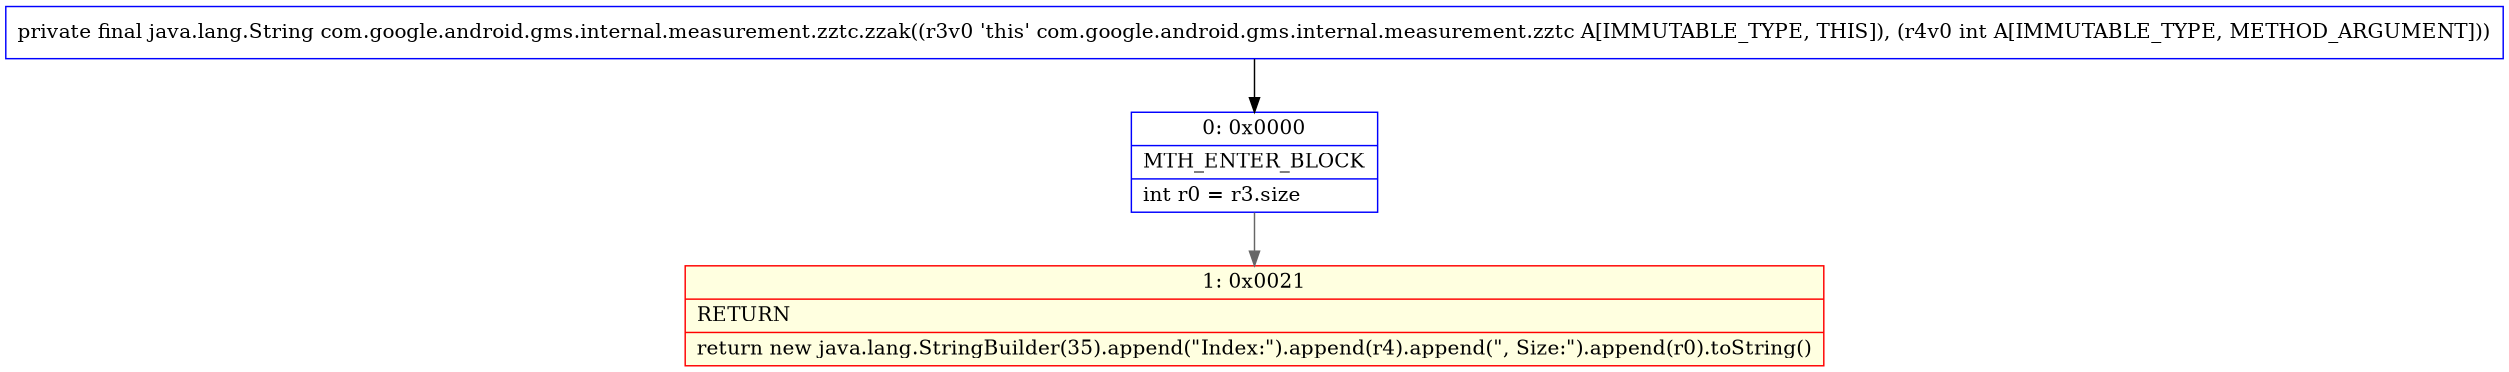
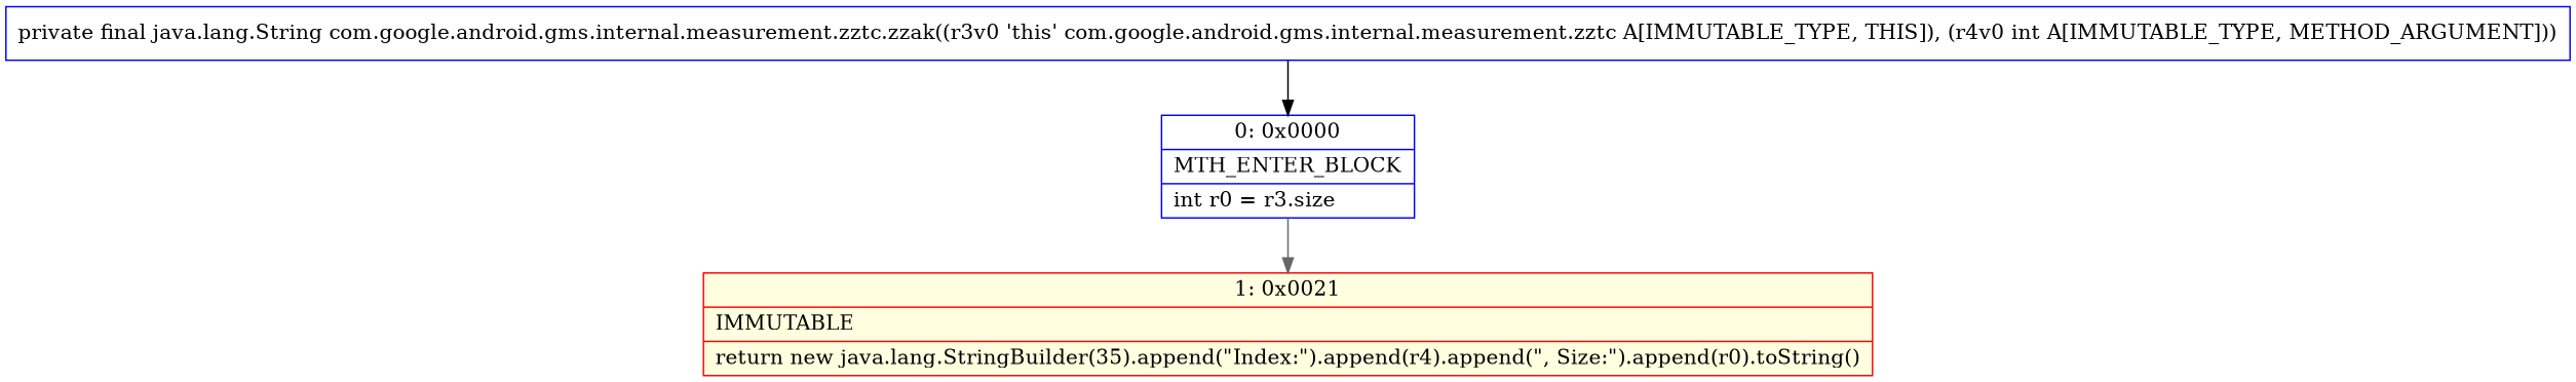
  digraph {
    node [shape=record style=filled fillcolor=white color=blue]
    n1 [label="{0\:\ 0x0000|MTH_ENTER_BLOCK\l|int r0 = r3.size\l}"]
-   n2 [label="{1\:\ 0x0021|RETURN\l|return new java.lang.StringBuilder(35).append(\"Index:\").append(r4).append(\", Size:\").append(r0).toString()\l}" fillcolor=lightyellow color=red]
+   n2 [label="{1\:\ 0x0021|IMMUTABLE\l|return new java.lang.StringBuilder(35).append(\"Index:\").append(r4).append(\", Size:\").append(r0).toString()\l}" fillcolor=lightyellow color=red]
    n3 [label="{private final java.lang.String com.google.android.gms.internal.measurement.zztc.zzak((r3v0 'this' com.google.android.gms.internal.measurement.zztc A[IMMUTABLE_TYPE, THIS]), (r4v0 int A[IMMUTABLE_TYPE, METHOD_ARGUMENT])) }"]
    n1 -> n2 [color=gray40]
    n3 -> n1 [color=black]
  }
